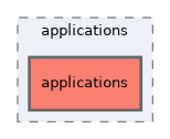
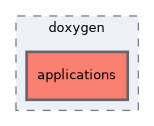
  digraph {
    compound=true
    n1 [color=gray40 fillcolor=salmon fontname=Helvetica fontsize=10 label=applications shape=box style="filled,bold,"]
    subgraph cluster_1 {
      bgcolor="#edf0f7"
      fontname=Helvetica
      fontsize=10
-     label=applications
+     label=doxygen
      pencolor=grey50
      style="filled,dashed,"
      n1
    }
  }
